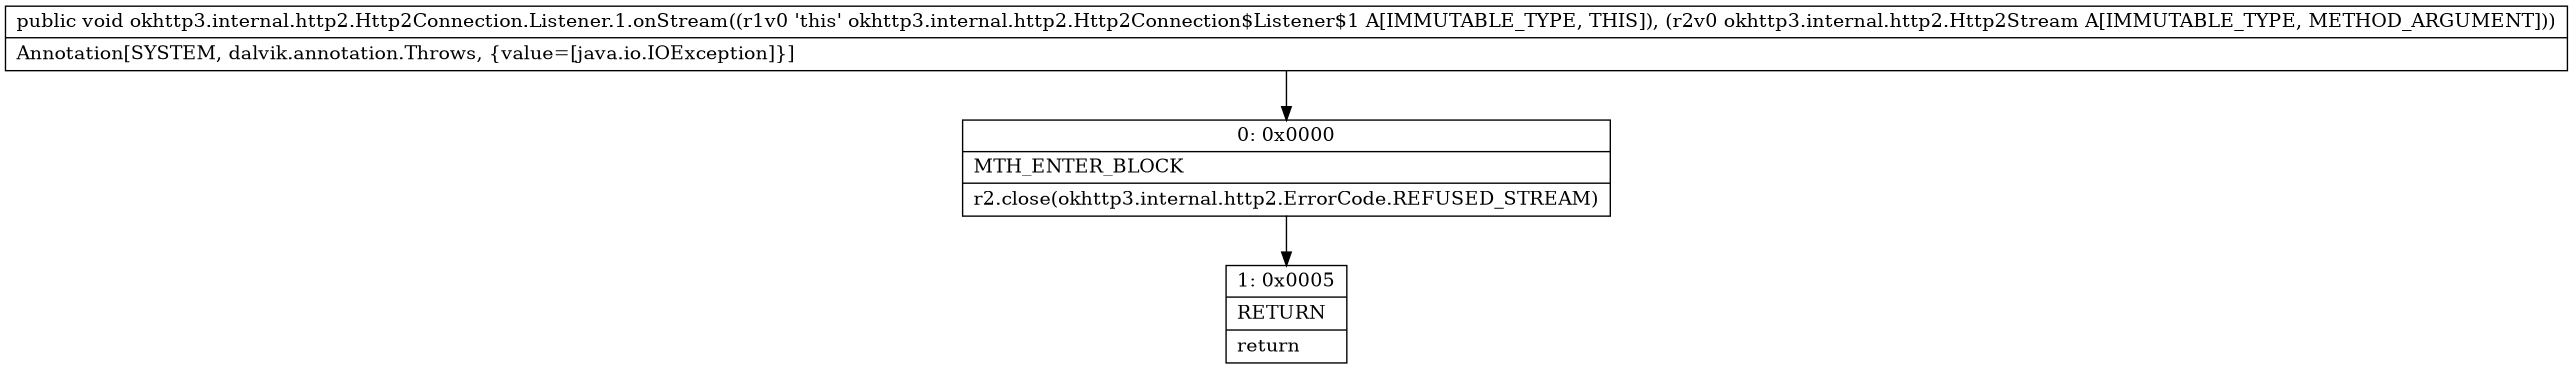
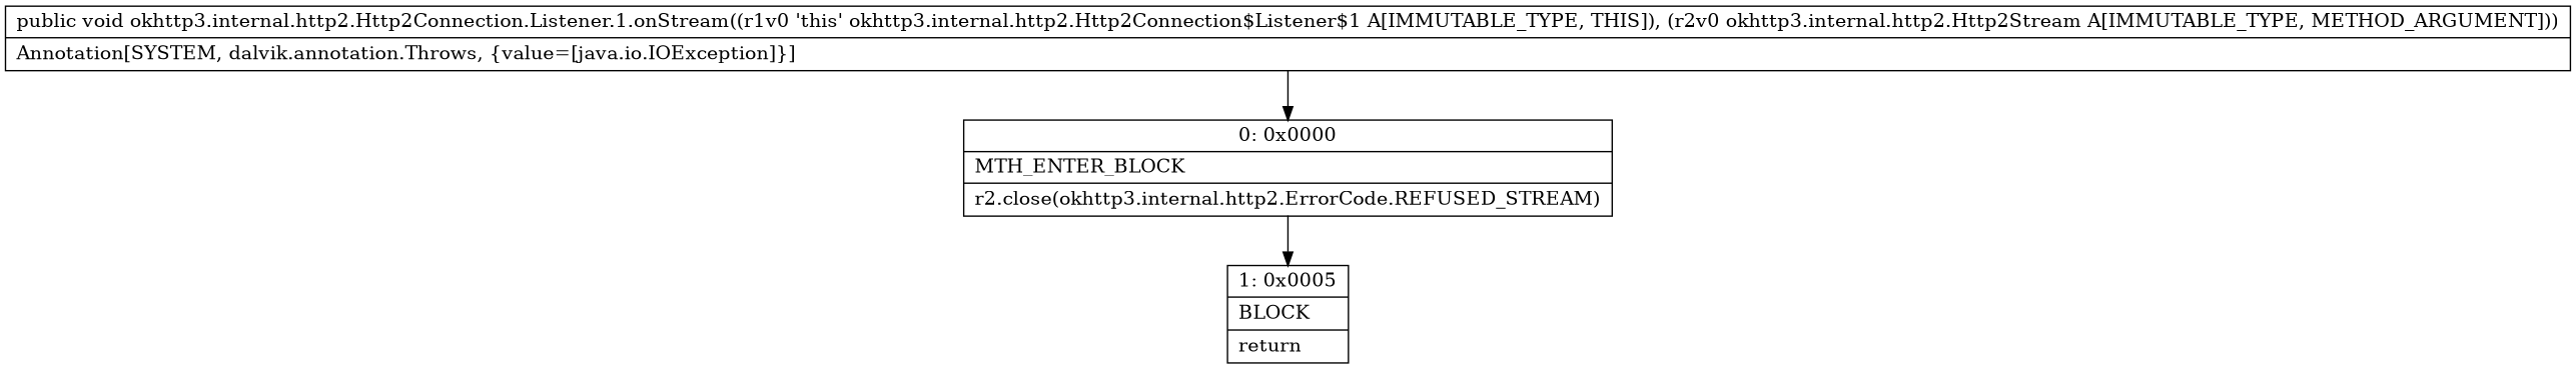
  digraph {
    node [shape=record]
    n1 [label="{0\:\ 0x0000|MTH_ENTER_BLOCK\l|r2.close(okhttp3.internal.http2.ErrorCode.REFUSED_STREAM)\l}"]
-   n2 [label="{1\:\ 0x0005|RETURN\l|return\l}"]
+   n2 [label="{1\:\ 0x0005|BLOCK\l|return\l}"]
    n3 [label="{public void okhttp3.internal.http2.Http2Connection.Listener.1.onStream((r1v0 'this' okhttp3.internal.http2.Http2Connection$Listener$1 A[IMMUTABLE_TYPE, THIS]), (r2v0 okhttp3.internal.http2.Http2Stream A[IMMUTABLE_TYPE, METHOD_ARGUMENT]))  | Annotation[SYSTEM, dalvik.annotation.Throws, \{value=[java.io.IOException]\}]\l}"]
    n1 -> n2
    n3 -> n1
  }
